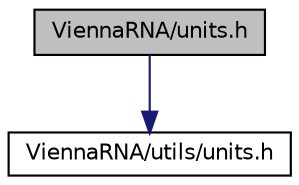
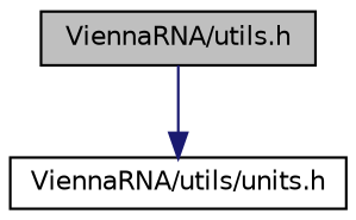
  digraph {
    node [color=black fontname=Helvetica fontsize=10 shape=record]
-   n1 [fillcolor=grey75 fontcolor=black height=0.2 label="ViennaRNA/units.h" style=filled width=0.4]
+   n1 [fillcolor=grey75 fontcolor=black height=0.2 label="ViennaRNA/utils.h" style=filled width=0.4]
    n2 [height=0.2 label="ViennaRNA/utils/units.h" width=0.4]
    n1 -> n2 [color=midnightblue fontname=Helvetica fontsize=10 labelfontname=Helvetica labelfontsize=10 style=solid]
  }
